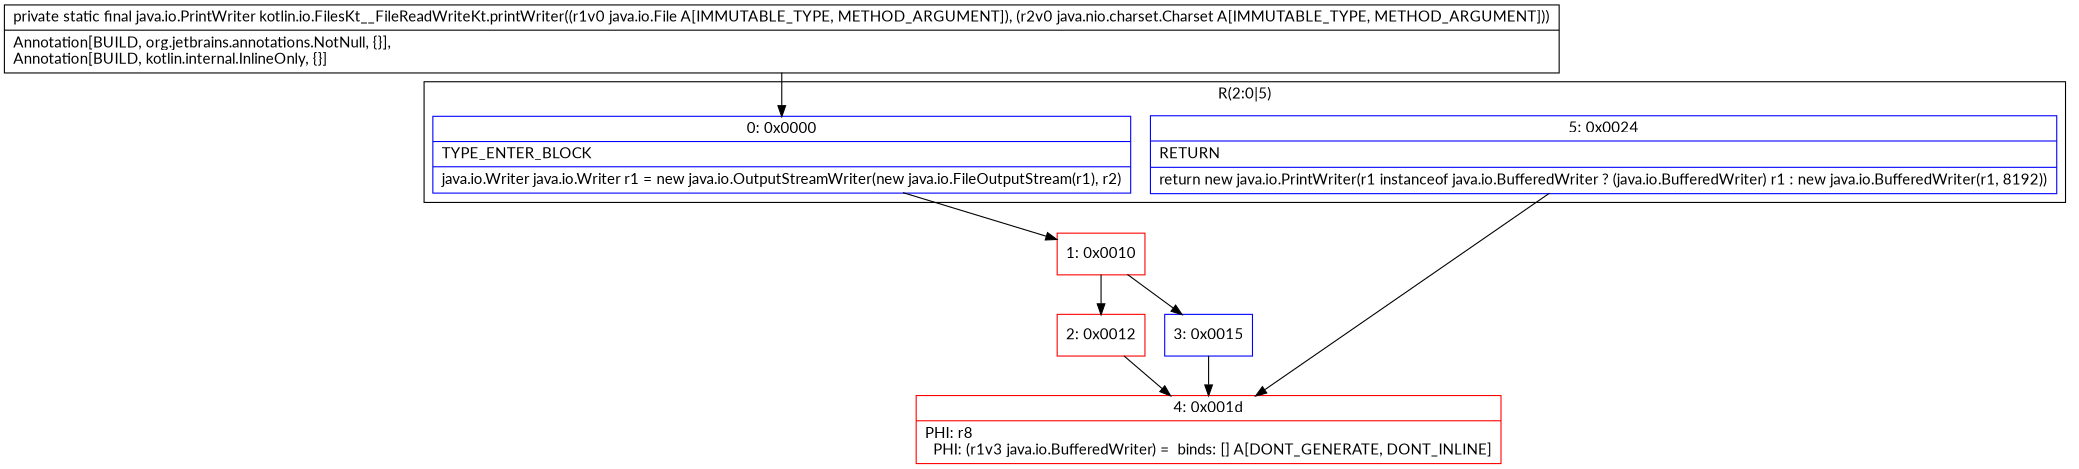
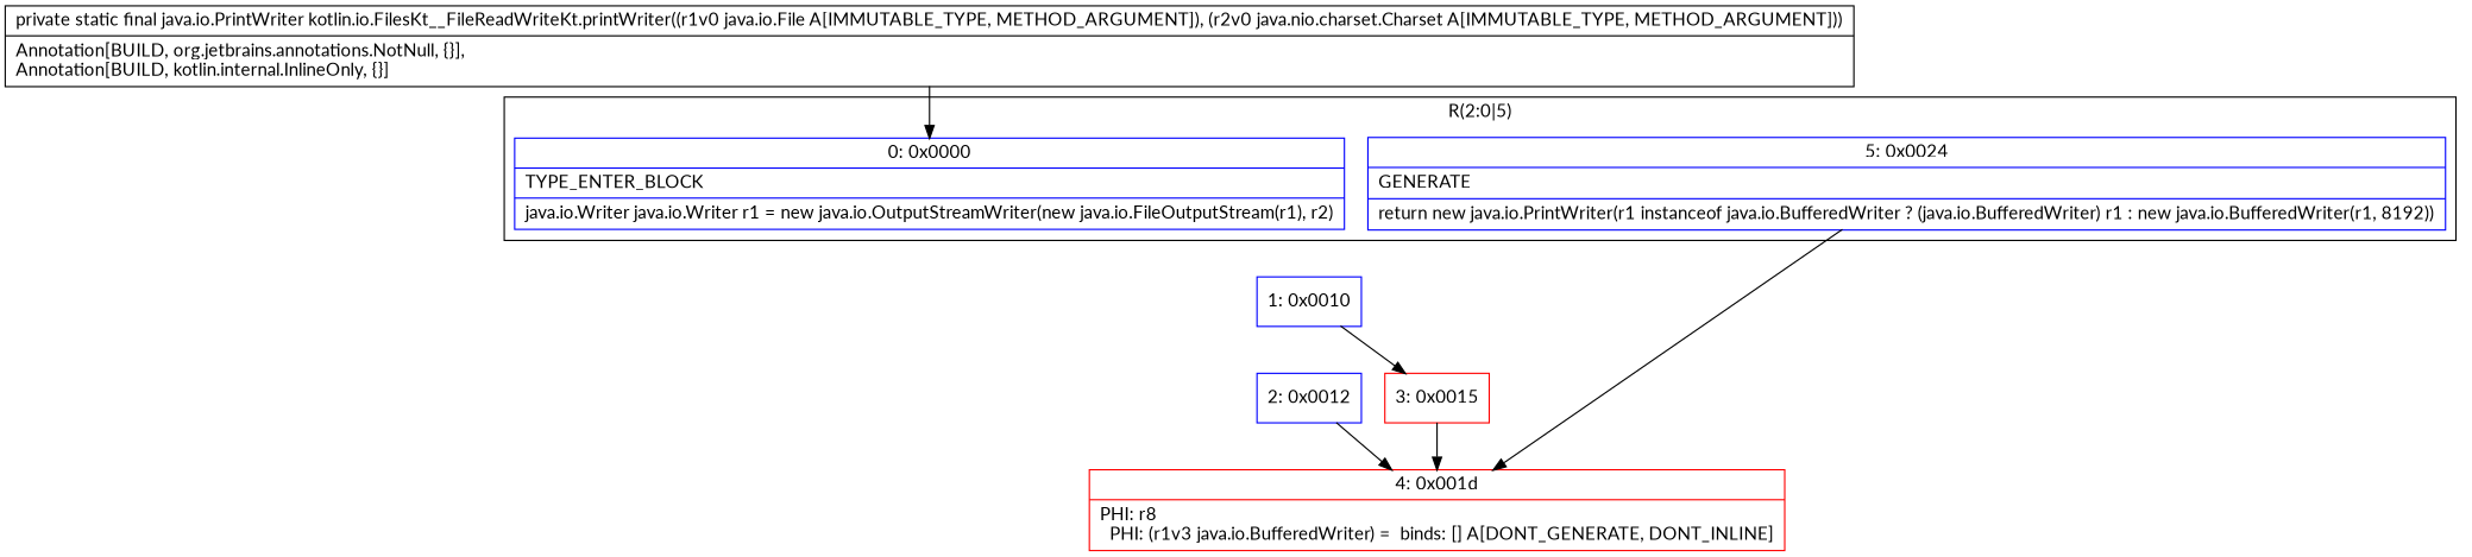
  digraph {
    fontname=Lato
    node [color=red fontname=Lato shape=record]
    edge [fontname=Lato]
    n1 [color=blue label="{0\:\ 0x0000|TYPE_ENTER_BLOCK\l|java.io.Writer java.io.Writer r1 = new java.io.OutputStreamWriter(new java.io.FileOutputStream(r1), r2)\l}"]
-   n2 [color=blue label="{5\:\ 0x0024|RETURN\l|return new java.io.PrintWriter(r1 instanceof java.io.BufferedWriter ? (java.io.BufferedWriter) r1 : new java.io.BufferedWriter(r1, 8192))\l}"]
-   n3 [label="{1\:\ 0x0010}"]
+   n2 [color=blue label="{5\:\ 0x0024|GENERATE\l|return new java.io.PrintWriter(r1 instanceof java.io.BufferedWriter ? (java.io.BufferedWriter) r1 : new java.io.BufferedWriter(r1, 8192))\l}"]
+   n3 [color=blue label="{1\:\ 0x0010}"]
    n4 [label="{4\:\ 0x001d|PHI: r8 \l  PHI: (r1v3 java.io.BufferedWriter) =  binds: [] A[DONT_GENERATE, DONT_INLINE]\l}"]
-   n5 [label="{2\:\ 0x0012}"]
-   n6 [color=blue label="{3\:\ 0x0015}"]
+   n5 [color=blue label="{2\:\ 0x0012}"]
+   n6 [label="{3\:\ 0x0015}"]
    n7 [label="{private static final java.io.PrintWriter kotlin.io.FilesKt__FileReadWriteKt.printWriter((r1v0 java.io.File A[IMMUTABLE_TYPE, METHOD_ARGUMENT]), (r2v0 java.nio.charset.Charset A[IMMUTABLE_TYPE, METHOD_ARGUMENT]))  | Annotation[BUILD, org.jetbrains.annotations.NotNull, \{\}], \lAnnotation[BUILD, kotlin.internal.InlineOnly, \{\}]\l}" color=""]
    subgraph cluster_1 {
      label="R(2:0|5)"
      n1
      n2
    }
-   n1 -> n3
    n2 -> n4
-   n3 -> n5
    n3 -> n6
    n5 -> n4
    n6 -> n4
    n7 -> n1
  }
